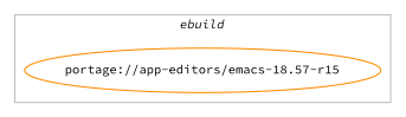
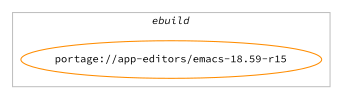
  digraph {
    compound=true
    concentrate=true
    fontname="Source Code Pro"
    fontsize=10
    newrank=true
    rankdir=LR
    ranksep=1.5
-   n1 [color=darkorange fontname="Source Code Pro" fontsize=10 label="portage://app-editors/emacs-18.57-r15" width=4]
+   n1 [color=darkorange fontname="Source Code Pro" fontsize=10 label="portage://app-editors/emacs-18.59-r15" width=4]
    subgraph cluster_1 {
      color=gray
      label=<<i>ebuild</i>>
      n1
    }
    subgraph cluster_2 {
      color=gray
      label=<<i>dependencies</i>>
      subgraph cluster_3 {
        color=gray
        fillcolor="#eeeeee"
        label=<<i>compile</i>>
        style=filled
      }
      subgraph cluster_4 {
        color=gray
        fillcolor="#eeeeee"
        label=<<i>compile and run</i>>
        style=filled
      }
      subgraph cluster_5 {
        color=gray
        fillcolor="#eeeeee"
        label=<<i>run</i>>
        style=filled
      }
    }
    subgraph cluster_6 {
      color=gray
      label=<<i>candidates</i>>
      rank=same
    }
  }
